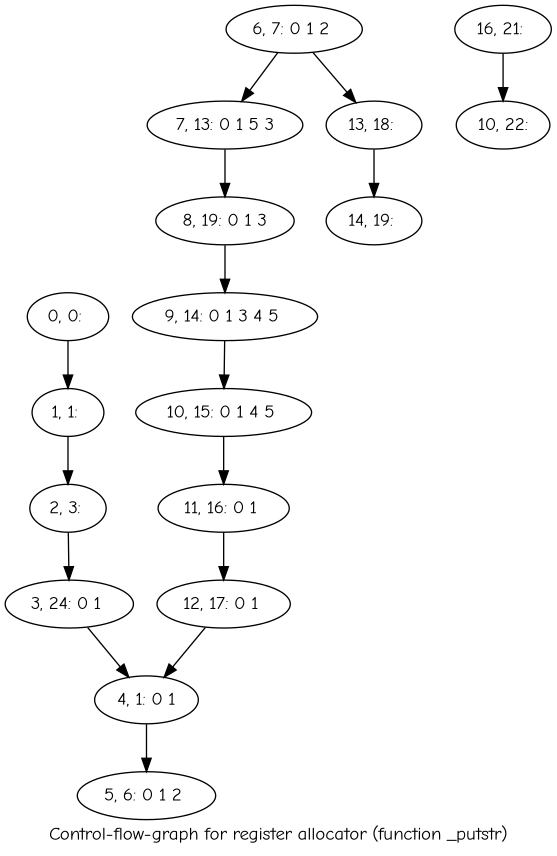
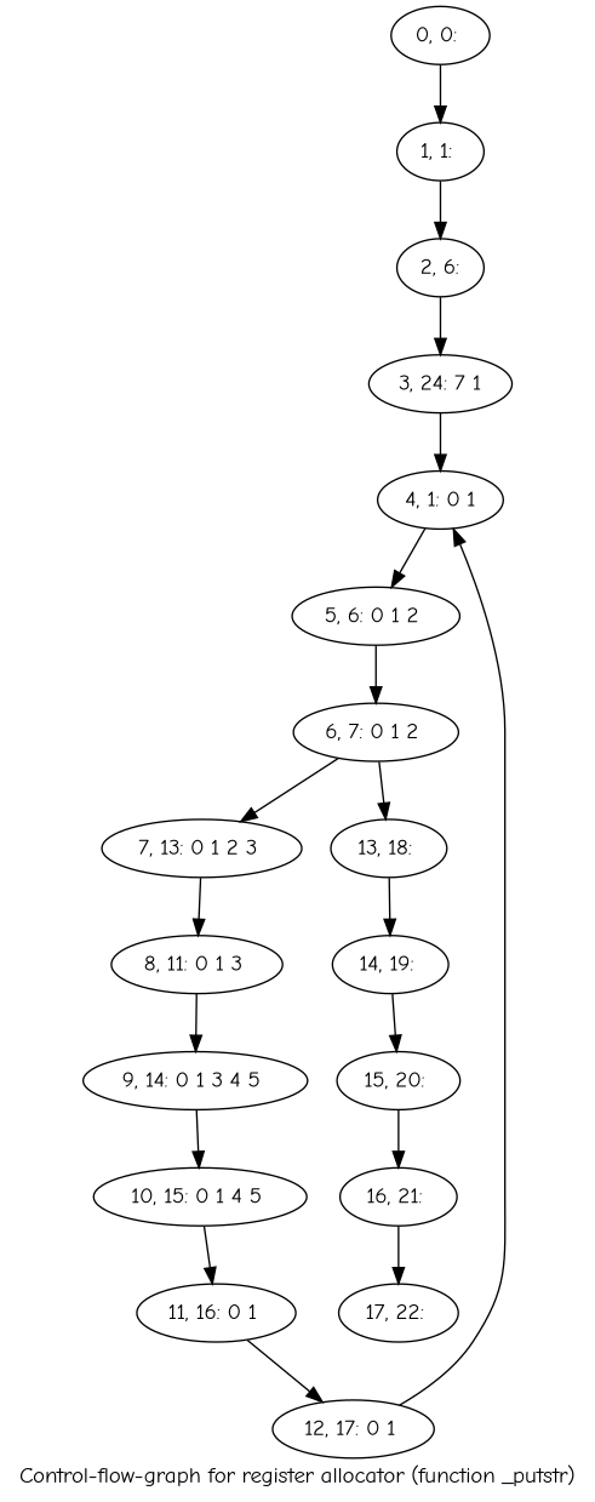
  digraph {
    fontname="Comic Neue"
    label="Control-flow-graph for register allocator (function _putstr)"
    node [fontname="Comic Neue"]
    edge [fontname="Comic Neue"]
    n1 [label="0, 0: "]
    n2 [label="1, 1: "]
-   n3 [label="2, 3: "]
-   n4 [label="3, 24: 0 1 "]
+   n3 [label="2, 6:"]
+   n4 [label="3, 24: 7 1"]
    n5 [label="4, 1: 0 1"]
    n6 [label="5, 6: 0 1 2 "]
    n7 [label="6, 7: 0 1 2 "]
-   n8 [label="7, 13: 0 1 5 3"]
+   n8 [label="7, 13: 0 1 2 3 "]
    n9 [label="13, 18: "]
-   n10 [label="8, 19: 0 1 3"]
+   n10 [label="8, 11: 0 1 3 "]
    n11 [label="14, 19: "]
    n12 [label="9, 14: 0 1 3 4 5 "]
    n13 [label="10, 15: 0 1 4 5 "]
    n14 [label="11, 16: 0 1 "]
    n15 [label="12, 17: 0 1 "]
+   n16 [label="15, 20: "]
    n17 [label="16, 21: "]
-   n18 [label="10, 22:"]
+   n18 [label="17, 22: "]
    n1 -> n2
    n2 -> n3
    n3 -> n4
    n4 -> n5
    n5 -> n6
+   n6 -> n7
    n7 -> n8
    n7 -> n9
    n8 -> n10
    n9 -> n11
    n10 -> n12
+   n11 -> n16
    n12 -> n13
    n13 -> n14
    n14 -> n15
    n15 -> n5
+   n16 -> n17
    n17 -> n18
  }
